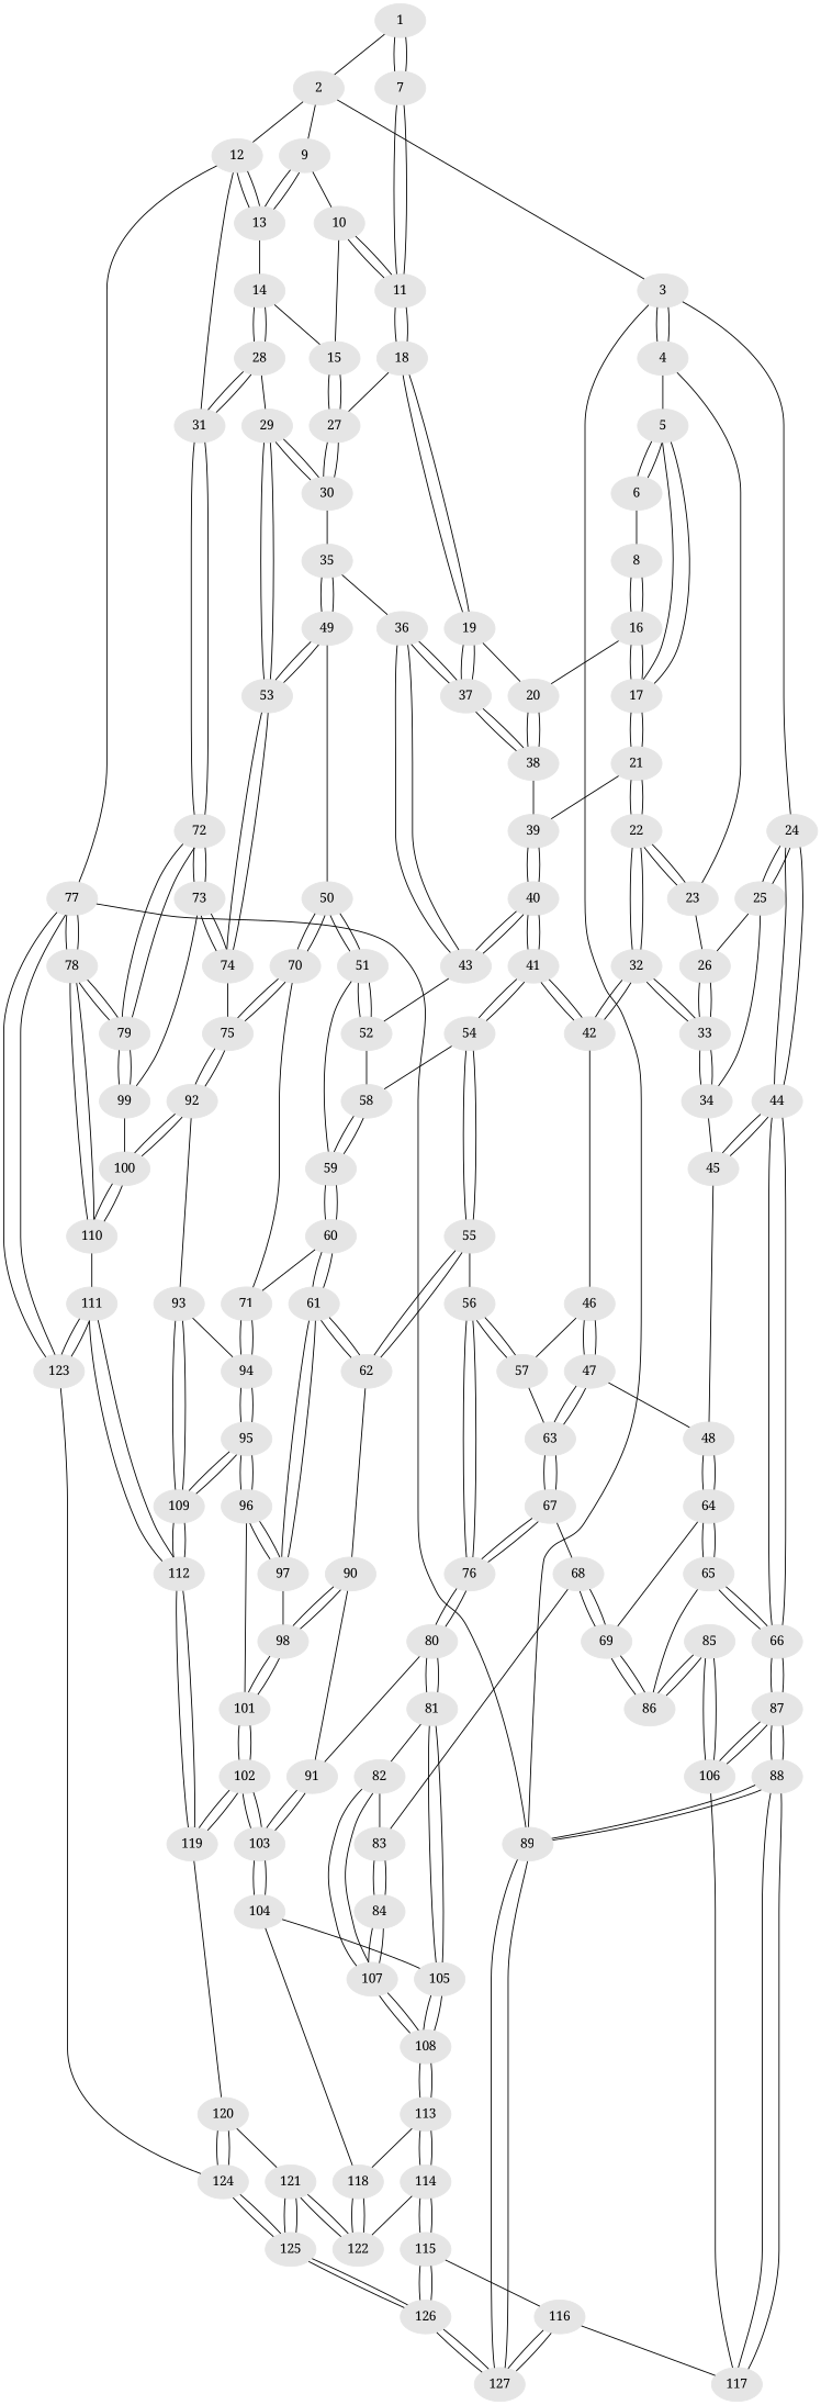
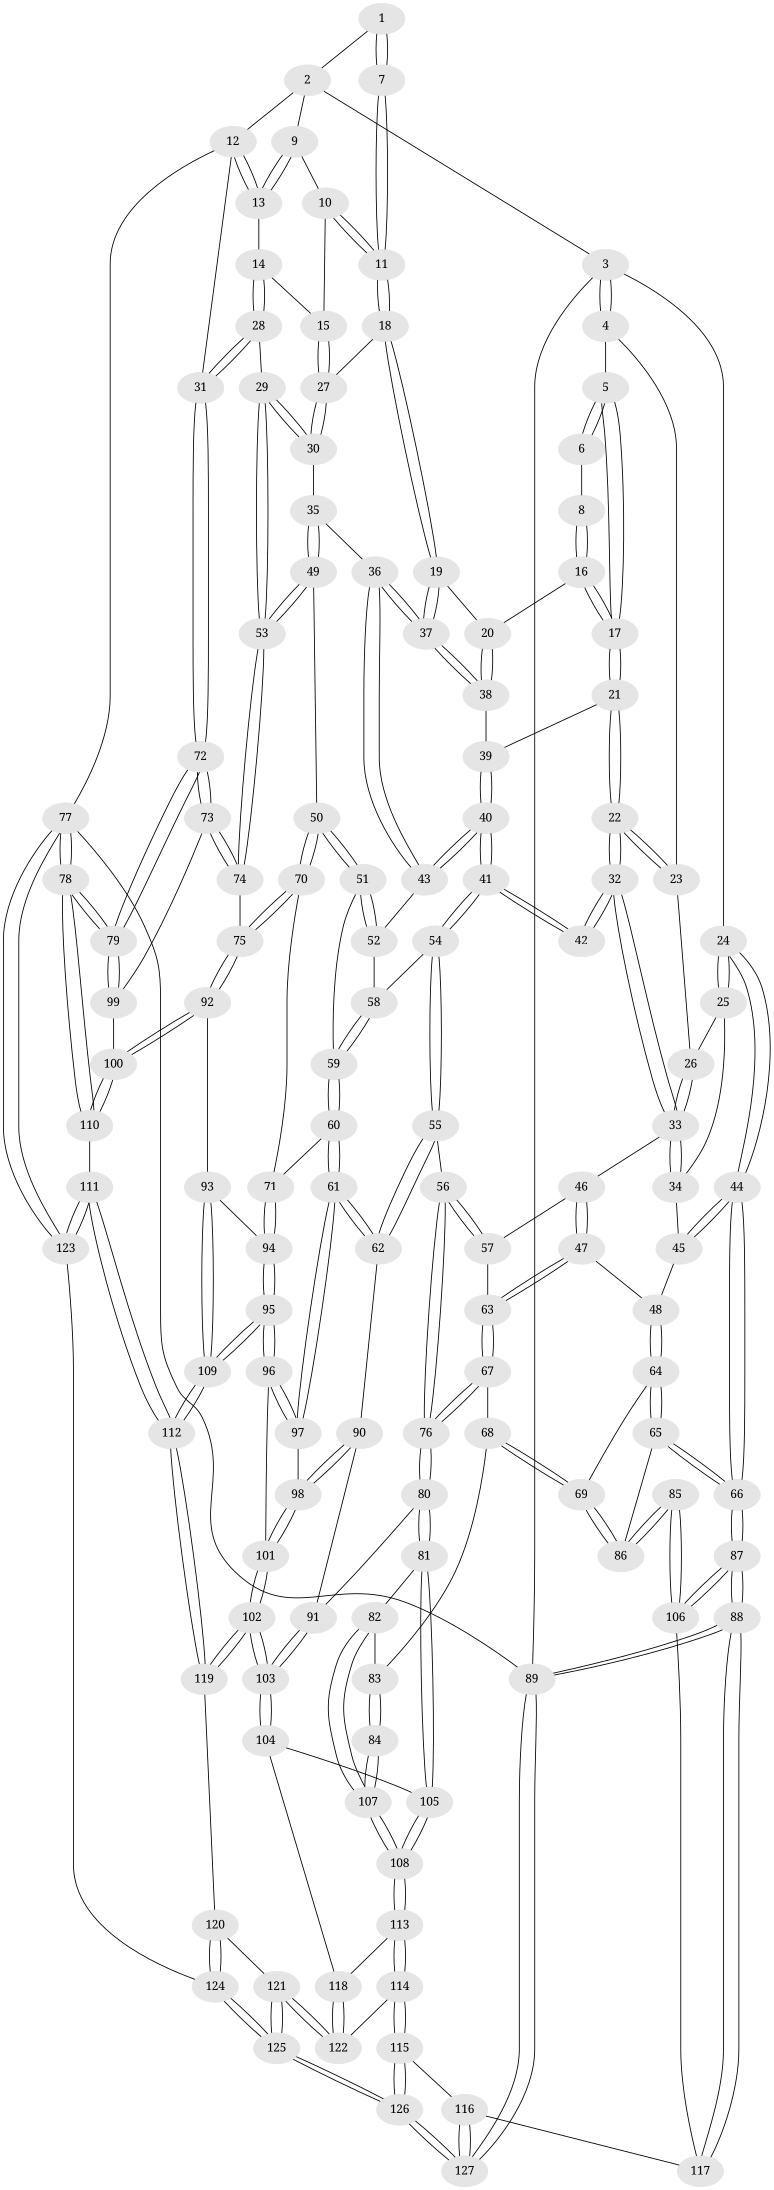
  graph {
    fontname="Noto Serif"
    node [color=gray90 fontname="Noto Serif" style=filled]
    edge [fontname="Noto Serif"]
    1
    2
    7
    3
    9
    12
    11
    4
    24
    89
    10
    13
    31
    77
    5
    23
    25
    44
    127
    6
    17
    26
    8
    21
    16
    18
    20
    15
    14
    27
    19
    72
    78
    123
    28
    29
    30
    38
    22
    39
    37
    32
    40
    33
    42
    34
    45
    66
    35
    53
    74
    36
    49
    73
    79
    46
    48
    43
    50
    52
    41
    54
    58
    55
    47
    57
    87
    64
    63
    67
    65
    69
    51
    70
    59
    71
    75
    60
    56
    62
    76
    90
    80
    61
    97
    94
    98
    91
    68
    86
    106
    88
    83
    84
    92
    95
    99
    100
    93
    81
    110
    124
    111
    82
    105
    103
    107
    108
    85
    117
    101
    104
    109
    112
    96
    102
    119
    120
    118
    122
    113
    114
    115
    116
    126
    121
    125
    1 -- 2
    1 -- 7
    1 -- 7
    2 -- 3
    2 -- 9
    2 -- 12
    7 -- 11
    7 -- 11
    3 -- 4
    3 -- 4
    3 -- 24
    3 -- 89
    9 -- 10
    9 -- 13
    9 -- 13
    12 -- 13
    12 -- 13
    12 -- 31
    12 -- 77
    11 -- 18
    11 -- 18
    4 -- 5
    4 -- 23
    24 -- 25
    24 -- 25
    24 -- 44
    24 -- 44
    89 -- 127
    89 -- 127
    10 -- 11
    10 -- 11
    10 -- 15
    13 -- 14
    31 -- 72
    31 -- 72
    77 -- 89
    77 -- 78
    77 -- 78
    77 -- 123
    77 -- 123
    5 -- 6
    5 -- 6
    5 -- 17
    5 -- 17
    23 -- 26
    25 -- 26
    25 -- 34
    44 -- 45
    44 -- 45
    44 -- 66
    44 -- 66
    6 -- 8
    17 -- 21
    17 -- 21
    26 -- 33
    26 -- 33
    8 -- 16
    8 -- 16
    21 -- 22
    21 -- 22
    21 -- 39
    16 -- 17
    16 -- 17
    16 -- 20
    18 -- 27
    18 -- 19
    18 -- 19
    20 -- 38
    20 -- 38
    15 -- 27
    15 -- 27
    14 -- 15
    14 -- 28
    14 -- 28
    27 -- 30
    27 -- 30
    19 -- 20
    19 -- 37
    19 -- 37
    72 -- 73
    72 -- 73
    72 -- 79
    72 -- 79
    78 -- 79
    78 -- 79
    78 -- 110
    78 -- 110
    123 -- 124
    28 -- 31
    28 -- 31
    28 -- 29
    29 -- 30
    29 -- 30
    29 -- 53
    29 -- 53
    30 -- 35
    38 -- 39
    22 -- 23
    22 -- 23
    22 -- 32
    22 -- 32
    39 -- 40
    39 -- 40
    37 -- 38
    37 -- 38
    32 -- 33
    32 -- 33
    32 -- 42
    32 -- 42
    40 -- 43
    40 -- 43
    40 -- 41
    40 -- 41
    33 -- 34
    33 -- 34
-   42 -- 46
+   33 -- 46
    34 -- 45
    45 -- 48
    66 -- 87
    66 -- 87
    35 -- 36
    35 -- 49
    35 -- 49
    53 -- 74
    53 -- 74
    74 -- 75
    36 -- 37
    36 -- 37
    36 -- 43
    36 -- 43
    49 -- 53
    49 -- 53
    49 -- 50
    73 -- 74
    73 -- 74
    73 -- 99
    79 -- 99
    79 -- 99
    46 -- 47
    46 -- 47
    46 -- 57
    48 -- 64
    48 -- 64
    43 -- 52
    50 -- 51
    50 -- 51
    50 -- 70
    50 -- 70
    52 -- 58
    41 -- 42
    41 -- 42
    41 -- 54
    41 -- 54
    54 -- 58
    54 -- 55
    54 -- 55
    58 -- 59
    58 -- 59
    55 -- 56
    55 -- 62
    55 -- 62
    47 -- 48
    47 -- 63
    47 -- 63
    57 -- 63
    87 -- 106
    87 -- 106
    87 -- 88
    87 -- 88
    64 -- 65
    64 -- 65
    64 -- 69
    63 -- 67
    63 -- 67
    67 -- 76
    67 -- 76
    67 -- 68
    65 -- 66
    65 -- 66
    65 -- 86
    69 -- 86
    69 -- 86
    51 -- 52
    51 -- 52
    51 -- 59
    70 -- 71
    70 -- 75
    70 -- 75
    59 -- 60
    59 -- 60
    71 -- 94
    71 -- 94
    75 -- 92
    75 -- 92
    60 -- 71
    60 -- 61
    60 -- 61
    56 -- 57
    56 -- 57
    56 -- 76
    56 -- 76
    62 -- 90
    76 -- 80
    76 -- 80
    90 -- 98
    90 -- 98
    90 -- 91
    80 -- 91
    80 -- 81
    80 -- 81
    61 -- 62
    61 -- 62
    61 -- 97
    61 -- 97
    97 -- 98
    94 -- 95
    94 -- 95
    98 -- 101
    98 -- 101
    91 -- 103
    91 -- 103
    68 -- 69
    68 -- 69
    68 -- 83
    106 -- 117
    88 -- 89
    88 -- 89
    88 -- 117
    88 -- 117
    83 -- 84
    83 -- 84
    84 -- 107
    84 -- 107
    92 -- 100
    92 -- 100
    92 -- 93
    95 -- 109
    95 -- 109
    95 -- 96
    95 -- 96
    99 -- 100
    100 -- 110
    100 -- 110
    93 -- 94
    93 -- 109
    93 -- 109
    81 -- 82
    81 -- 105
    81 -- 105
    110 -- 111
    124 -- 125
    124 -- 125
    111 -- 123
    111 -- 123
    111 -- 112
    111 -- 112
    82 -- 83
    82 -- 107
    82 -- 107
    105 -- 108
    105 -- 108
    103 -- 104
    103 -- 104
    107 -- 108
    107 -- 108
    108 -- 113
    108 -- 113
    85 -- 86
    85 -- 86
    85 -- 106
    85 -- 106
    101 -- 102
    101 -- 102
    104 -- 105
    104 -- 118
    109 -- 112
    109 -- 112
    112 -- 119
    112 -- 119
    96 -- 97
    96 -- 97
    96 -- 101
    102 -- 103
    102 -- 103
    102 -- 119
    102 -- 119
    119 -- 120
    120 -- 124
    120 -- 124
    120 -- 121
    118 -- 122
    118 -- 122
    113 -- 118
    113 -- 114
    113 -- 114
    114 -- 122
    114 -- 115
    114 -- 115
    115 -- 116
    115 -- 126
    115 -- 126
    116 -- 127
    116 -- 127
    116 -- 117
    126 -- 127
    126 -- 127
    121 -- 122
    121 -- 122
    121 -- 125
    121 -- 125
    125 -- 126
    125 -- 126
  }
